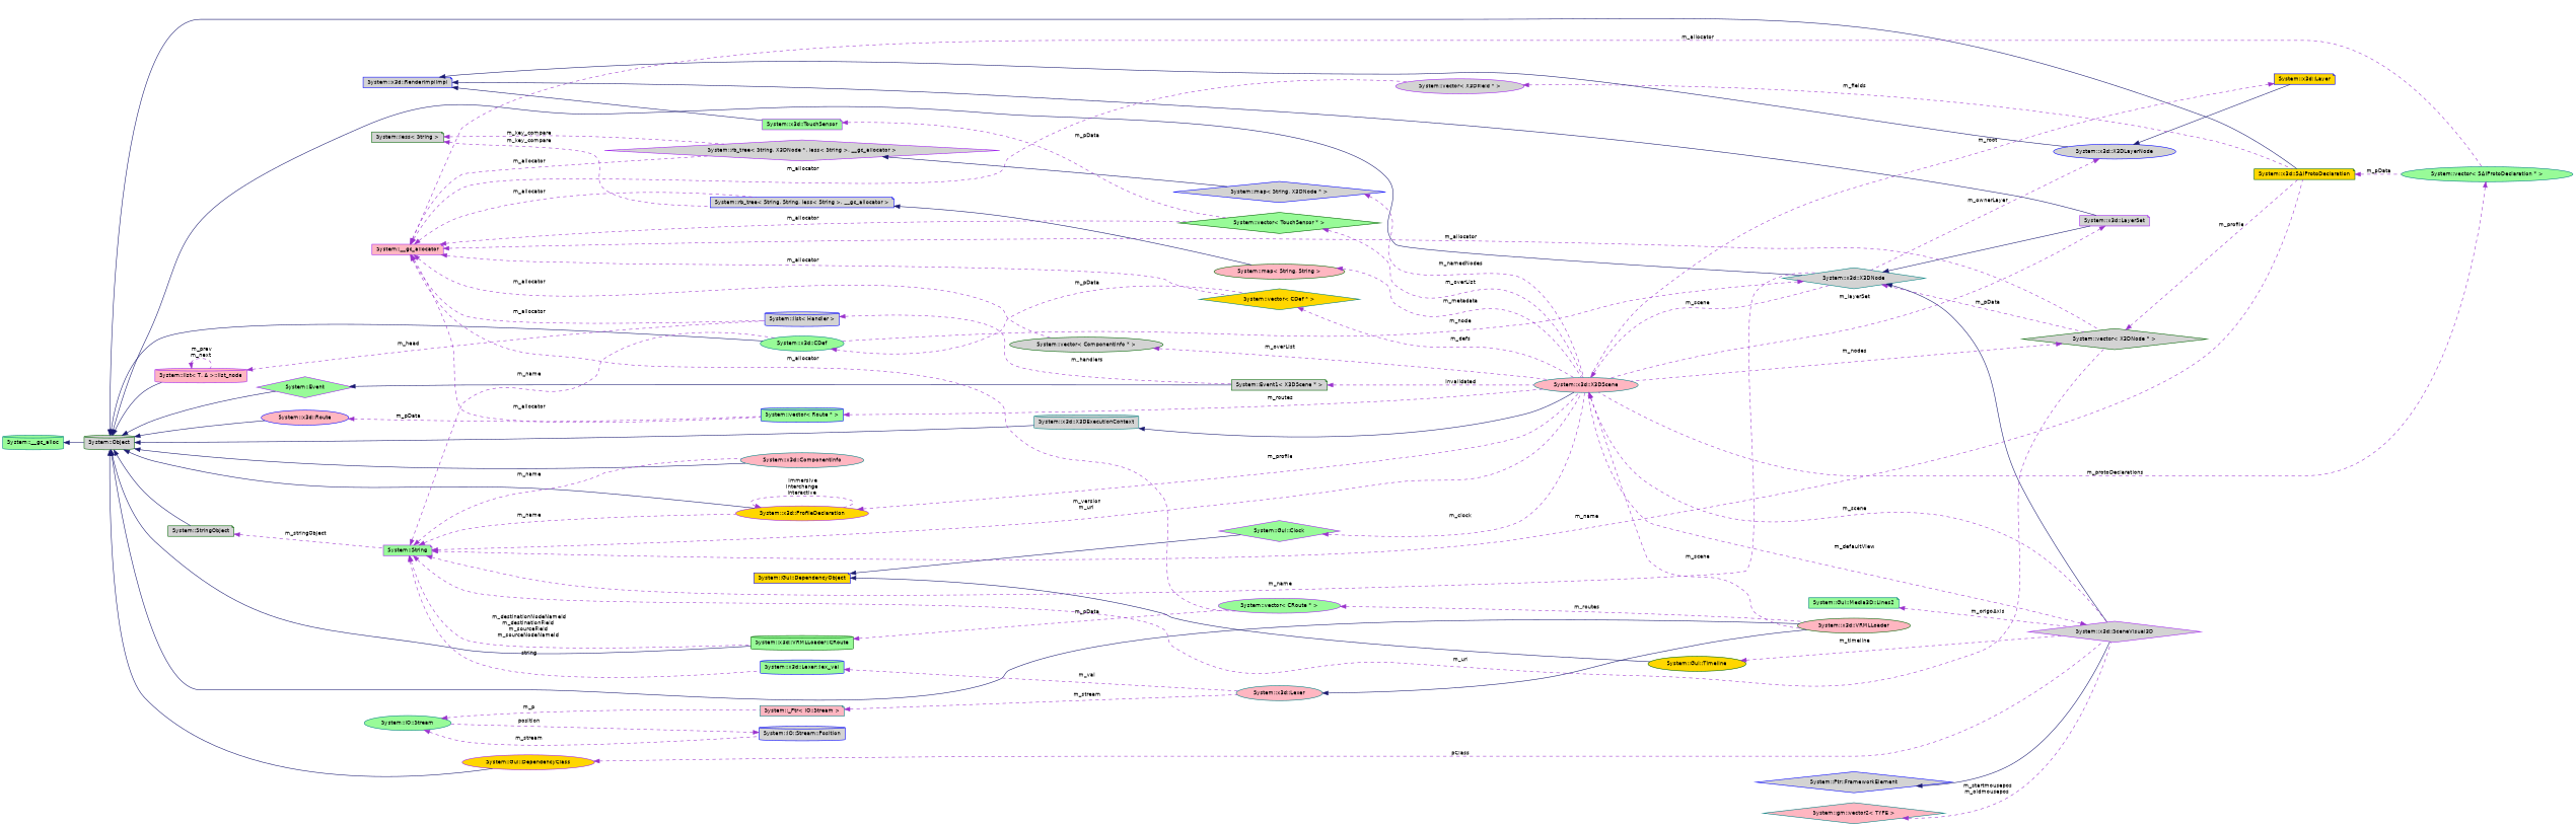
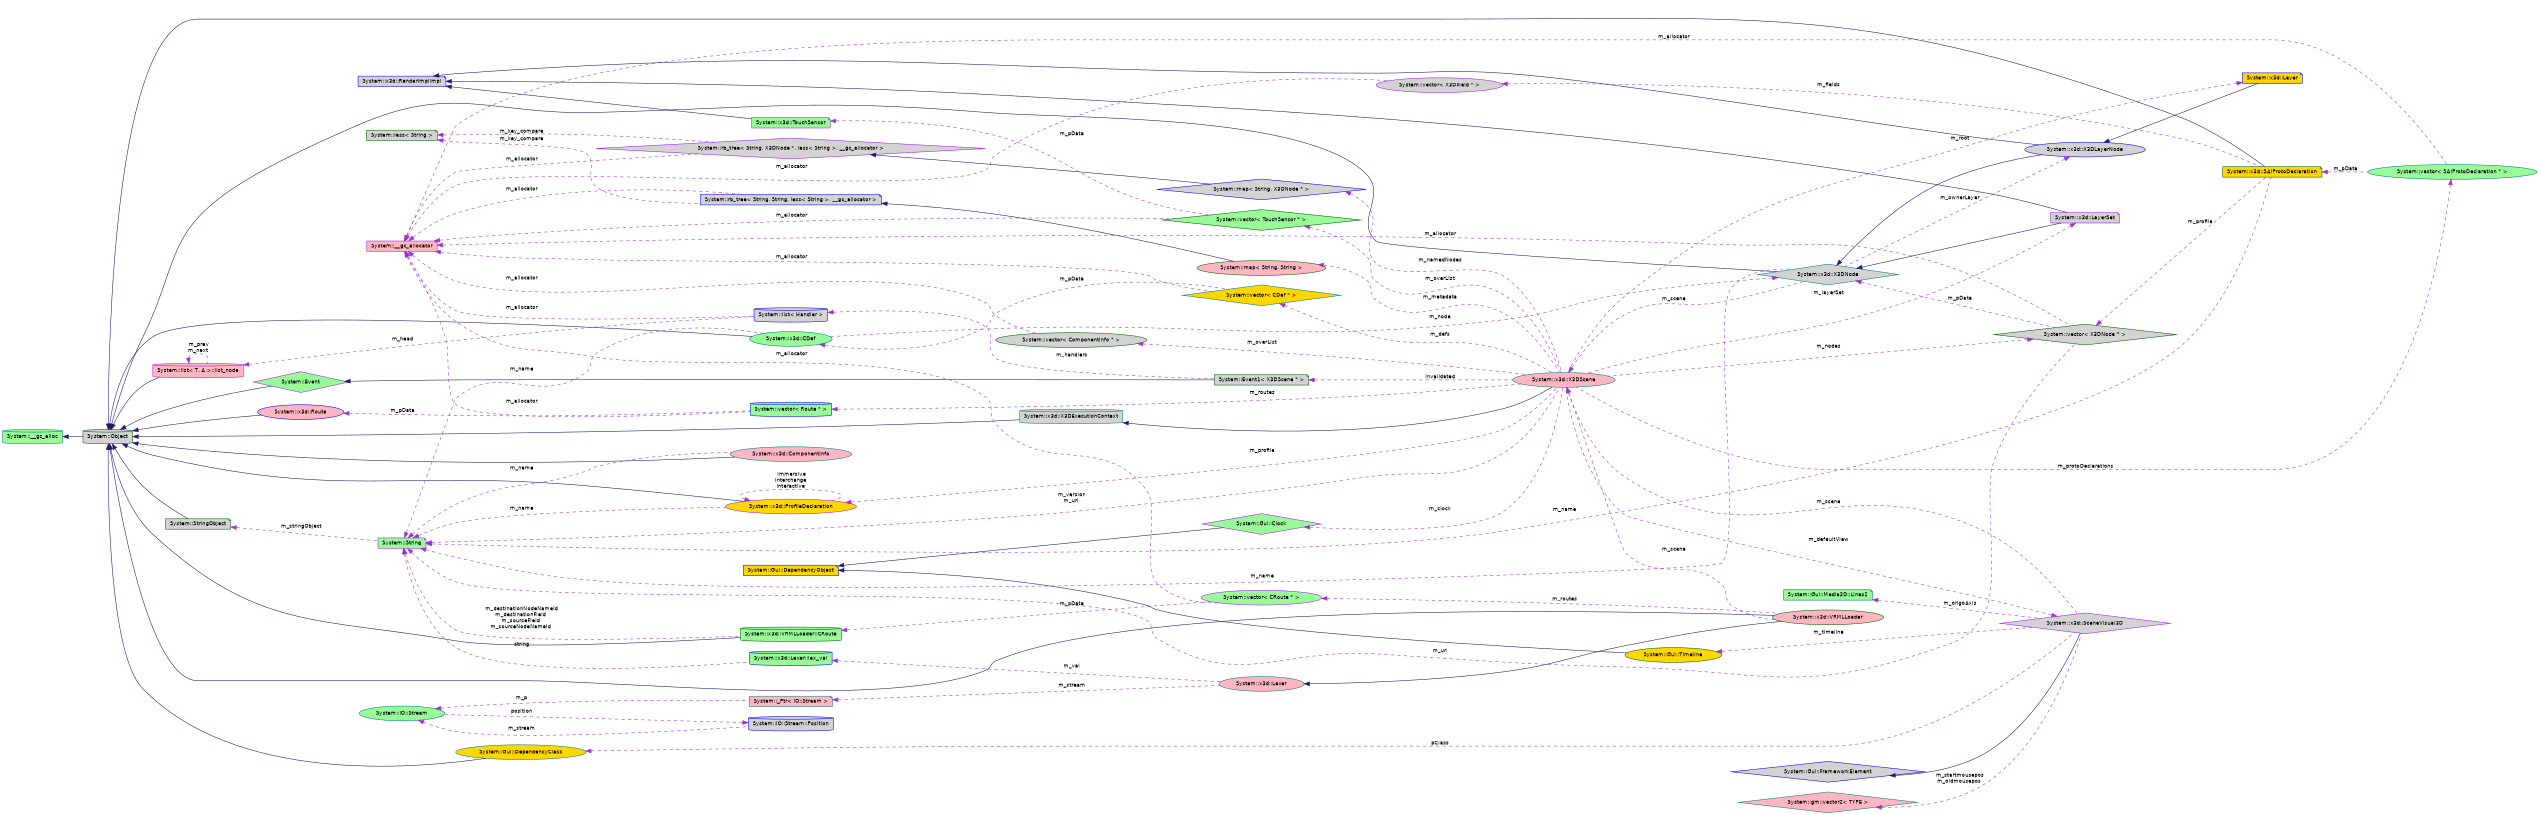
  digraph {
    rankdir=LR
    node [color=teal fillcolor=lightgrey fontname=Helvetica fontsize=10 shape=ellipse style=filled]
    edge [color=darkorchid3 dir=back fontname=Helvetica fontsize=10 labelfontname=Helvetica labelfontsize=10 style=dashed]
    n1 [color=darkgreen fillcolor=lightpink fontcolor=black height=0.2 label="System::x3d::VRMLLoader" width=0.4]
    n2 [color=darkgreen height=0.2 label="System::Object" shape=cylinder width=0.4]
    n3 [color=darkgreen height=0.2 label="System::StringObject" shape=note width=0.4]
    n4 [height=0.2 label="System::x3d::X3DExecutionContext" shape=cylinder width=0.4]
    n5 [fillcolor=palegreen height=0.2 label="System::x3d::CDef" width=0.4]
    n6 [height=0.2 label="System::x3d::X3DNode" shape=diamond width=0.4]
    n7 [color=darkgreen fillcolor=gold height=0.2 label="System::x3d::SAIProtoDeclaration" shape=note width=0.4]
    n8 [color=purple fillcolor=palegreen height=0.2 label="System::Event" shape=diamond width=0.4]
    n9 [color=purple fillcolor=lightpink height=0.2 label="System::list\< T, A \>::list_node" shape=cylinder width=0.4]
    n10 [color=blue fillcolor=lightpink height=0.2 label="System::x3d::Route" width=0.4]
    n11 [color=purple fillcolor=gold height=0.2 label="System::x3d::ProfileDeclaration" width=0.4]
-   n12 [color=purple fillcolor=gold height=0.2 label="System::Gui::DependencyClass" width=0.4]
+   n12 [fillcolor=gold height=0.2 label="System::Gui::DependencyClass" width=0.4]
    n13 [fillcolor=lightpink height=0.2 label="System::x3d::ComponentInfo" width=0.4]
    n14 [color=darkgreen fillcolor=palegreen height=0.2 label="System::x3d::VRMLLoader::CRoute" shape=cylinder width=0.4]
    n15 [color=purple fillcolor=palegreen height=0.2 label="System::String" shape=note width=0.4]
    n16 [fillcolor=palegreen height=0.2 label="System::IO::Stream" width=0.4]
    n17 [fillcolor=lightpink height=0.2 label="System::_Ptr\< IO::Stream \>" shape=note width=0.4]
    n18 [color=blue height=0.2 label="System::IO::Stream::Position" shape=cylinder width=0.4]
    n19 [fillcolor=lightpink height=0.2 label="System::x3d::X3DScene" width=0.4]
    n20 [fillcolor=gold height=0.2 label="System::vector\< CDef * \>" shape=diamond width=0.4]
    n21 [color=darkgreen height=0.2 label="System::vector\< X3DNode * \>" shape=diamond width=0.4]
    n22 [color=blue height=0.2 label="System::x3d::X3DLayerNode" width=0.4]
    n23 [color=purple height=0.2 label="System::x3d::LayerSet" shape=note width=0.4]
    n24 [fillcolor=palegreen height=0.2 label="System::vector\< SAIProtoDeclaration * \>" width=0.4]
    n25 [color=darkgreen height=0.2 label="System::Event1\< X3DScene * \>" shape=note width=0.4]
    n26 [color=blue height=0.2 label="System::list\< Handler \>" shape=cylinder width=0.4]
    n27 [color=blue fillcolor=palegreen height=0.2 label="System::vector\< Route * \>" shape=cylinder width=0.4]
    n28 [color=purple height=0.2 label="System::x3d::SceneVisual3D" shape=diamond width=0.4]
    n29 [color=purple fillcolor=palegreen height=0.2 label="System::vector\< CRoute * \>" width=0.4]
    n30 [fillcolor=palegreen height=0.2 label="System::__gc_alloc" shape=cylinder width=0.4]
    n31 [fillcolor=lightpink height=0.2 label="System::x3d::Lexer" width=0.4]
    n32 [color=blue fillcolor=palegreen height=0.2 label="System::x3d::Lexer::lex_val" shape=cylinder width=0.4]
    n33 [color=purple fillcolor=lightpink height=0.2 label="System::__gc_allocator" shape=note width=0.4]
    n34 [color=purple height=0.2 label="System::vector\< X3DField * \>" width=0.4]
    n35 [color=purple height=0.2 label="System::rb_tree\< String, X3DNode *, less\< String \>, __gc_allocator \>" shape=diamond width=0.4]
    n36 [color=darkgreen fillcolor=palegreen height=0.2 label="System::vector\< TouchSensor * \>" shape=diamond width=0.4]
    n37 [color=blue height=0.2 label="System::rb_tree\< String, String, less\< String \>, __gc_allocator \>" shape=note width=0.4]
    n38 [color=darkgreen height=0.2 label="System::vector\< ComponentInfo * \>" width=0.4]
    n39 [color=blue height=0.2 label="System::map\< String, X3DNode * \>" shape=diamond width=0.4]
    n40 [color=darkgreen fillcolor=lightpink height=0.2 label="System::map\< String, String \>" width=0.4]
    n41 [color=blue fillcolor=gold height=0.2 label="System::x3d::Layer" shape=note width=0.4]
    n42 [color=blue height=0.2 label="System::x3d::RenderImplImpl" shape=note width=0.4]
    n43 [color=purple fillcolor=palegreen height=0.2 label="System::x3d::TouchSensor" shape=note width=0.4]
    n44 [color=darkgreen height=0.2 label="System::less\< String \>" shape=note width=0.4]
    n45 [color=purple fillcolor=palegreen height=0.2 label="System::Gui::Clock" shape=diamond width=0.4]
    n46 [color=blue fillcolor=gold height=0.2 label="System::Gui::DependencyObject" shape=note width=0.4]
    n47 [color=darkgreen fillcolor=gold height=0.2 label="System::Gui::Timeline" width=0.4]
-   n48 [color=blue height=0.2 label="System::Ptr::FrameworkElement" shape=diamond width=0.4]
+   n48 [color=blue height=0.2 label="System::Gui::FrameworkElement" shape=diamond width=0.4]
    n49 [fillcolor=lightpink height=0.2 label="System::gm::vector2\< TYPE \>" shape=diamond width=0.4]
    n50 [fillcolor=palegreen height=0.2 label="System::Gui::Media3D::Lines2" shape=note width=0.4]
    n2 -> n1 [color=midnightblue style=solid]
    n2 -> n3 [color=midnightblue style=solid]
    n2 -> n4 [color=midnightblue style=solid]
    n2 -> n5 [color=midnightblue style=solid]
    n2 -> n6 [color=midnightblue style=solid]
    n2 -> n7 [color=midnightblue style=solid]
    n2 -> n8 [color=midnightblue style=solid]
    n2 -> n9 [color=midnightblue style=solid]
    n2 -> n10 [color=midnightblue style=solid]
    n2 -> n11 [color=midnightblue style=solid]
    n2 -> n12 [color=midnightblue style=solid]
    n2 -> n13 [color=midnightblue style=solid]
    n2 -> n14 [color=midnightblue style=solid]
    n3 -> n15 [label=" m_stringObject"]
    n4 -> n19 [color=midnightblue style=solid]
    n5 -> n20 [label=" m_pData"]
    n6 -> n5 [label=" m_node"]
    n6 -> n21 [label=" m_pData"]
-   n6 -> n28 [color=midnightblue style=solid]
+   n6 -> n22 [color=midnightblue style=solid]
    n6 -> n23 [color=midnightblue style=solid]
    n7 -> n24 [label=" m_pData"]
    n8 -> n25 [color=midnightblue style=solid]
    n9 -> n9 [label=" m_prev\nm_next"]
    n9 -> n26 [label=" m_head"]
    n10 -> n27 [label=" m_pData"]
    n11 -> n11 [label=" Immersive\nInterchange\nInteractive"]
    n11 -> n19 [label=" m_profile"]
    n12 -> n28 [label=" pClass"]
    n14 -> n29 [label=" m_pData"]
    n15 -> n5 [label=" m_name"]
    n15 -> n6 [label=" m_name"]
    n15 -> n7 [label=" m_name"]
    n15 -> n11 [label=" m_name"]
    n15 -> n13 [label=" m_name"]
    n15 -> n14 [label=" m_destinationNodeNameId\nm_destinationField\nm_sourceField\nm_sourceNodeNameId"]
    n15 -> n19 [label=" m_version\nm_url"]
    n15 -> n21 [label=" m_url"]
    n15 -> n32 [label=" string"]
    n16 -> n17 [label=" m_p"]
    n16 -> n18 [label=" m_stream"]
    n17 -> n31 [label=" m_stream"]
    n18 -> n16 [label=" position"]
    n19 -> n1 [label=" m_scene"]
    n19 -> n6 [label=" m_scene"]
    n19 -> n28 [label=" m_scene"]
    n20 -> n19 [label=" m_defs"]
    n21 -> n7 [label=" m_profile"]
    n21 -> n19 [label=" m_nodes"]
    n22 -> n6 [label=" m_ownerLayer"]
    n22 -> n41 [color=midnightblue style=solid]
    n23 -> n19 [label=" m_layerSet"]
    n24 -> n19 [label=" m_protoDeclarations"]
    n25 -> n19 [label=" Invalidated"]
    n26 -> n25 [label=" m_handlers"]
    n27 -> n19 [label=" m_routes"]
    n28 -> n19 [label=" m_defaultView"]
    n29 -> n1 [label=" m_routes"]
    n30 -> n2 [color=midnightblue style=solid]
    n31 -> n1 [color=midnightblue style=solid]
    n32 -> n31 [label=" m_val"]
    n33 -> n20 [label=" m_allocator"]
    n33 -> n21 [label=" m_allocator"]
    n33 -> n24 [label=" m_allocator"]
    n33 -> n26 [label=" m_allocator"]
    n33 -> n27 [label=" m_allocator"]
    n33 -> n29 [label=" m_allocator"]
    n33 -> n34 [label=" m_allocator"]
    n33 -> n35 [label=" m_allocator"]
    n33 -> n36 [label=" m_allocator"]
    n33 -> n37 [label=" m_allocator"]
    n33 -> n38 [label=" m_allocator"]
    n34 -> n7 [label=" m_fields"]
    n35 -> n39 [color=midnightblue style=solid]
    n36 -> n19 [label=" m_overList"]
    n37 -> n40 [color=midnightblue style=solid]
    n38 -> n19 [label=" m_overList"]
    n39 -> n19 [label=" m_namedNodes"]
    n40 -> n19 [label=" m_metadata"]
    n41 -> n19 [label=" m_root"]
    n42 -> n22 [color=midnightblue style=solid]
    n42 -> n23 [color=midnightblue style=solid]
    n42 -> n43 [color=midnightblue style=solid]
    n43 -> n36 [label=" m_pData"]
    n44 -> n35 [label=" m_key_compare"]
    n44 -> n37 [label=" m_key_compare"]
    n45 -> n19 [label=" m_clock"]
    n46 -> n45 [color=midnightblue style=solid]
    n46 -> n47 [color=midnightblue style=solid]
    n47 -> n28 [label=" m_timeline"]
    n48 -> n28 [color=midnightblue style=solid]
    n49 -> n28 [label=" m_startmousepos\nm_oldmousepos"]
    n50 -> n28 [label=" m_origoAxis"]
  }
